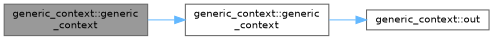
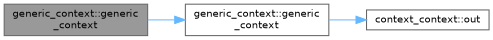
  digraph {
    rankdir=LR
    node [color=grey40 fillcolor=white fontname=Helvetica fontsize=10 shape=box style=filled]
    edge [color=steelblue1 fontname=Helvetica fontsize=10 labelfontname=Helvetica labelfontsize=10 style=solid]
    n1 [color=gray40 fillcolor=grey60 fontcolor=black height=0.2 label="generic_context::generic\l_context" width=0.4]
    n2 [height=0.2 label="generic_context::generic\l_context" width=0.4]
-   n3 [height=0.2 label="generic_context::out" width=0.4]
+   n3 [height=0.2 label="context_context::out" width=0.4]
    n1 -> n2
    n2 -> n3
  }
